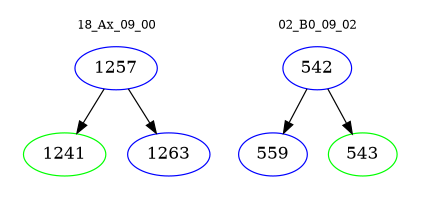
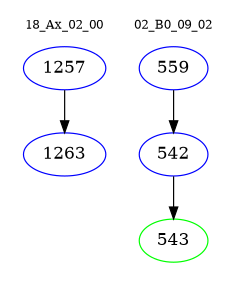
  digraph {
    node [color=blue]
    edge [color=black]
    n1 [label=1257]
-   n2 [color=green label=1241]
    n3 [label=1263]
    n4 [label=542]
    n5 [label=559]
    n6 [color=green label=543]
    subgraph cluster_1 {
      color=white
      fontsize=10
-     label="18_Ax_09_00"
+     label="18_Ax_02_00"
      n1
-     n2
      n3
    }
    subgraph cluster_2 {
      color=white
      fontsize=10
      label="02_B0_09_02"
      n4
      n5
      n6
    }
-   n1 -> n2
    n1 -> n3
-   n4 -> n5
+   n5 -> n4
    n4 -> n6
  }
